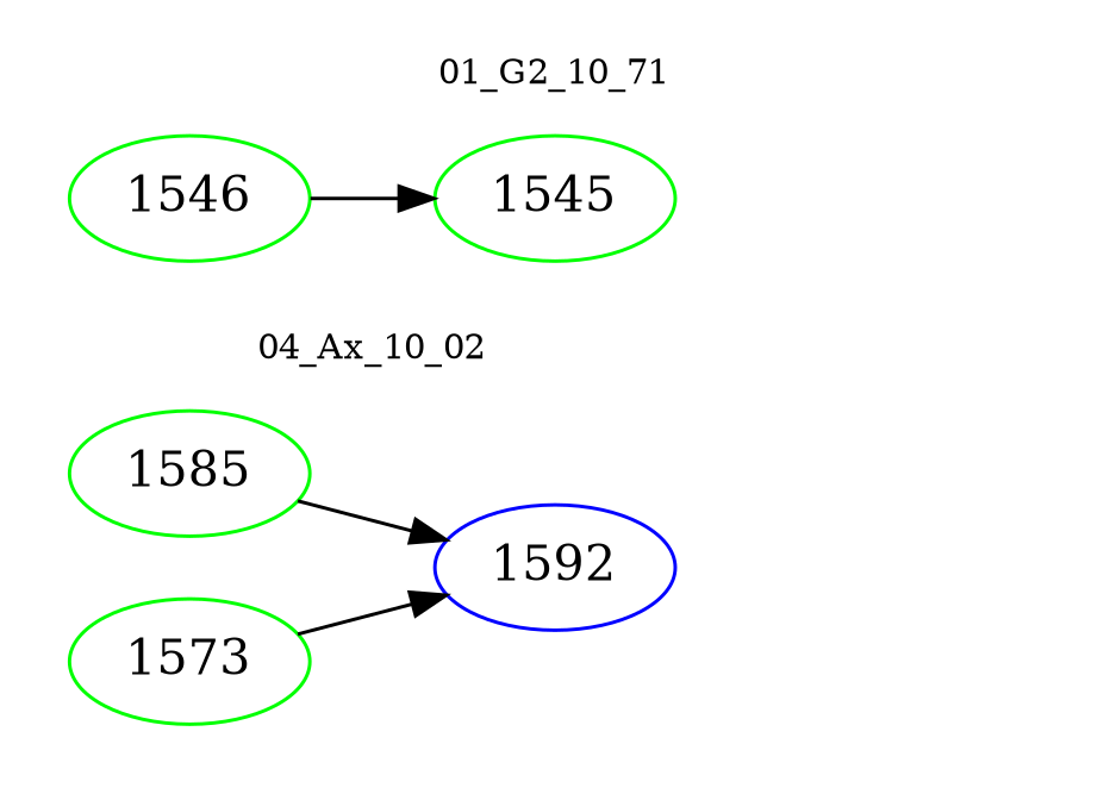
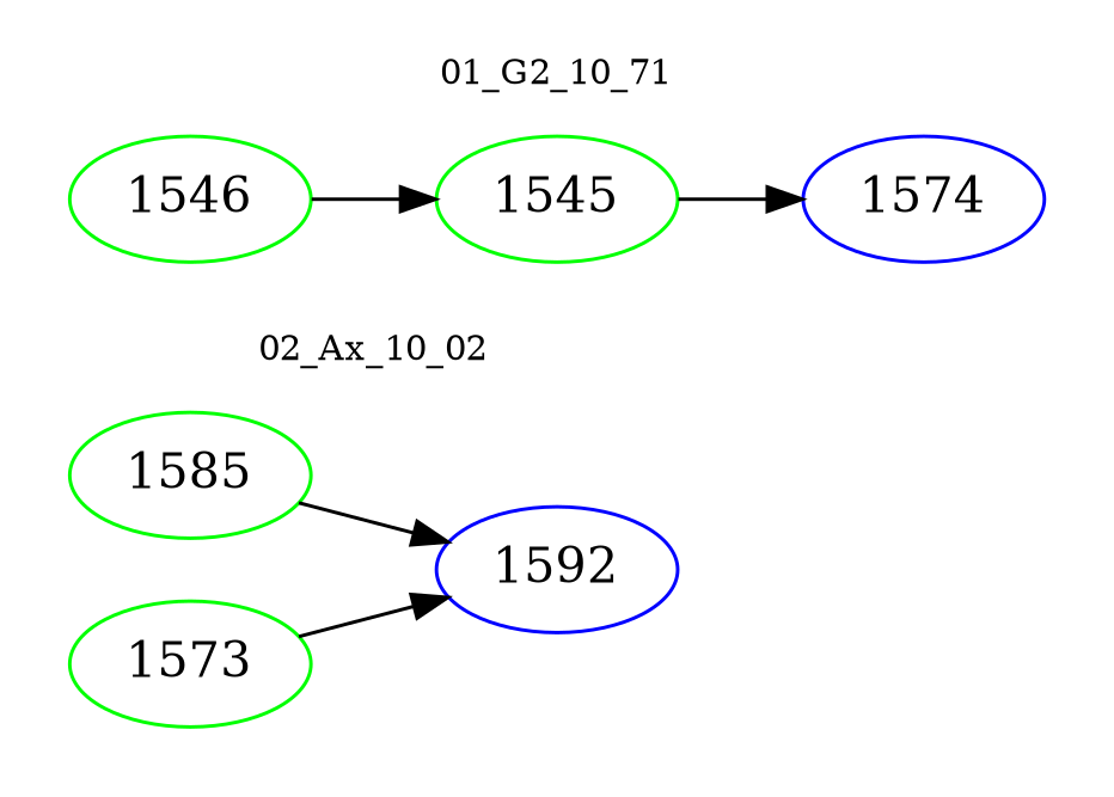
  digraph {
    rankdir=LR
    node [color=green]
    edge [color=black]
    n1 [label=1585]
    n2 [label=1573]
    n3 [color=blue label=1592]
    n4 [label=1546]
    n5 [label=1545]
+   n6 [color=blue label=1574]
    subgraph cluster_1 {
      color=white
      fontsize=10
-     label="04_Ax_10_02"
+     label="02_Ax_10_02"
      n1
      n2
      n3
    }
    subgraph cluster_2 {
      color=white
      fontsize=10
      label="01_G2_10_71"
      n4
      n5
+     n6
    }
    n1 -> n3
    n2 -> n3
    n4 -> n5
+   n5 -> n6
  }
